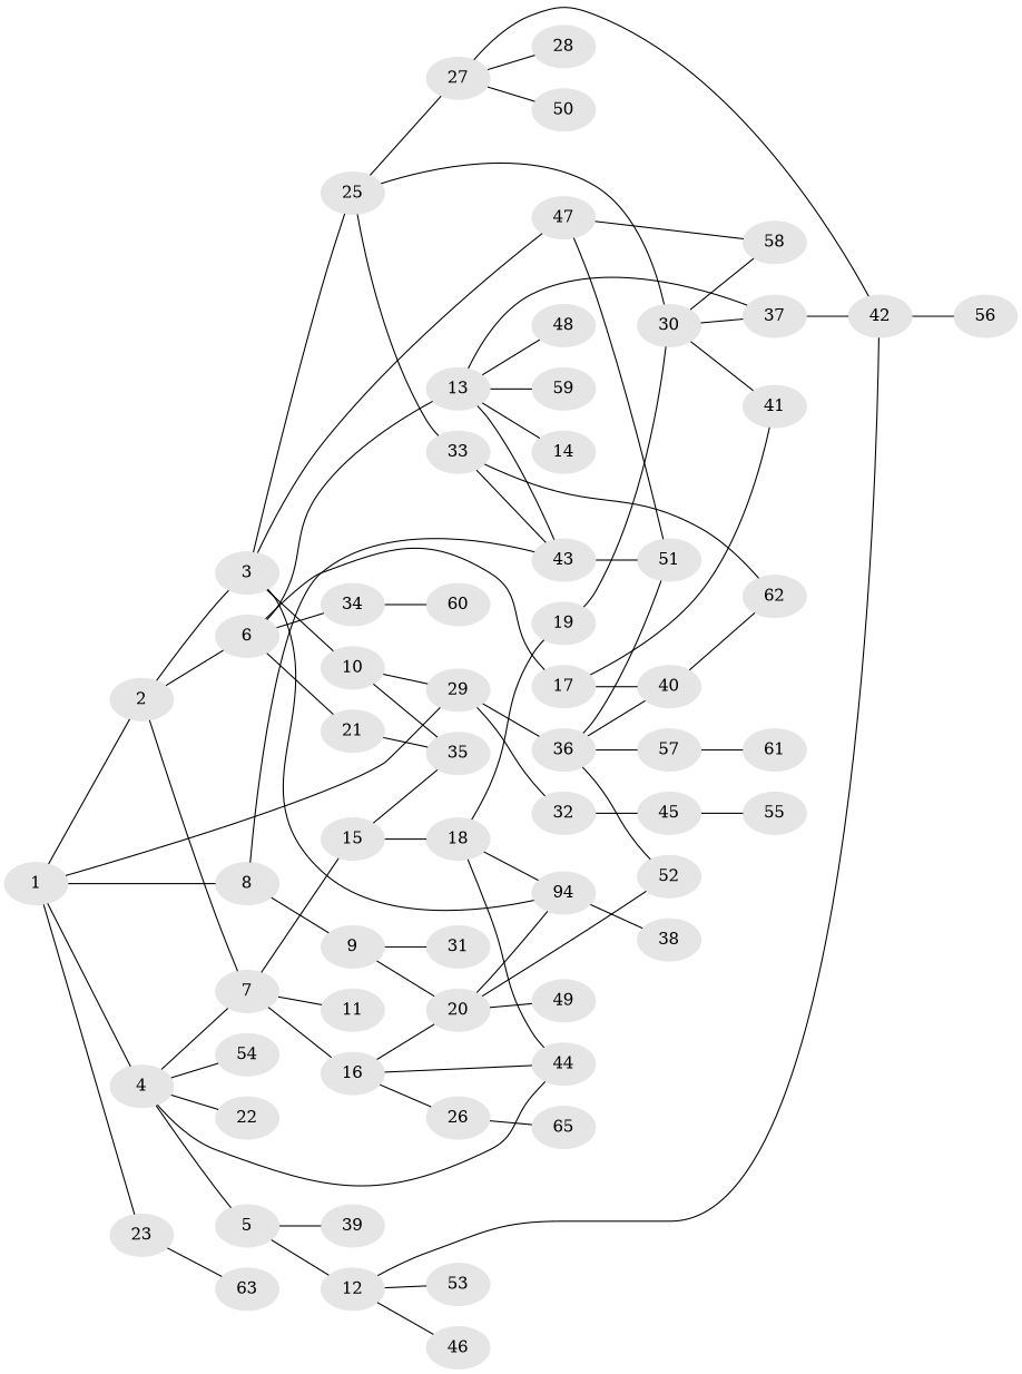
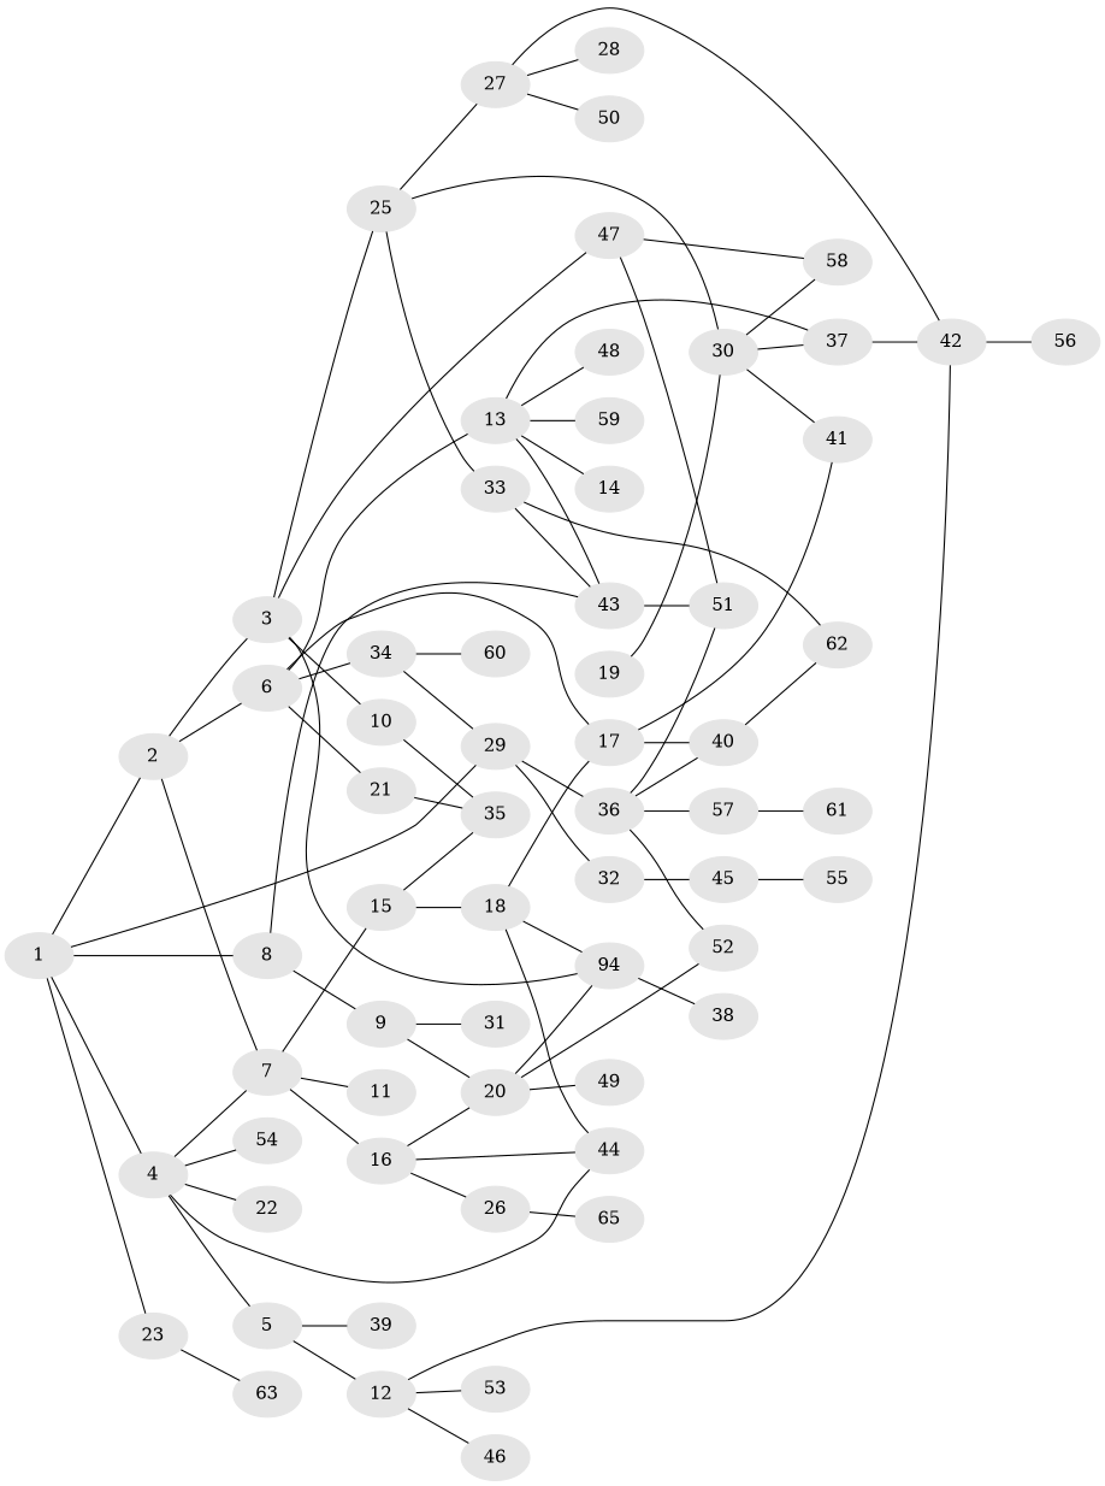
  graph {
    rankdir=LR
    node [color=gray90 style=filled]
    1
    2
    4
    8
    23
    29
    3
    6
    7
    5
    22
    44
    54
    9
    43
    63
    32
    36
    10
    n20 [label=94]
    25
    47
    13
    17
    21
    34
    11
    15
    16
    35
    38
    30
    27
    33
    58
    51
    12
    39
    42
    53
    46
    14
    37
    48
    59
    40
    41
    60
    18
    20
    26
    31
    49
    52
    56
    19
    65
    62
    28
    50
    45
    57
    55
    61
    1 -- 2
    1 -- 4
    1 -- 8
    1 -- 23
    1 -- 29
    2 -- 3
    2 -- 6
    2 -- 7
    4 -- 7
    4 -- 5
    4 -- 22
    4 -- 44
    4 -- 54
    8 -- 9
    8 -- 43
    23 -- 63
    29 -- 32
    29 -- 36
    3 -- 10
    3 -- n20
    3 -- 25
    3 -- 47
    6 -- 13
    6 -- 17
    6 -- 21
    6 -- 34
    7 -- 11
    7 -- 15
    7 -- 16
    5 -- 12
    5 -- 39
    9 -- 20
    9 -- 31
    43 -- 51
    32 -- 45
    36 -- 51
    36 -- 40
    36 -- 52
    36 -- 57
-   10 -- 29
+   34 -- 29
    10 -- 35
    n20 -- 38
    25 -- 30
    25 -- 27
    25 -- 33
    47 -- 58
    47 -- 51
    13 -- 43
    13 -- 14
    13 -- 37
    13 -- 48
    13 -- 59
    17 -- 40
    17 -- 41
    21 -- 35
    34 -- 60
    15 -- 35
    15 -- 18
    16 -- 44
    16 -- 20
    16 -- 26
    30 -- 58
    30 -- 37
    30 -- 41
    27 -- 42
    27 -- 28
    27 -- 50
    33 -- 43
    33 -- 62
    12 -- 42
    12 -- 53
    12 -- 46
    42 -- 56
    37 -- 42
    40 -- 62
    18 -- 44
    18 -- n20
-   18 -- 19
+   18 -- 17
    20 -- n20
    20 -- 49
    20 -- 52
    26 -- 65
    19 -- 30
    45 -- 55
    57 -- 61
  }
